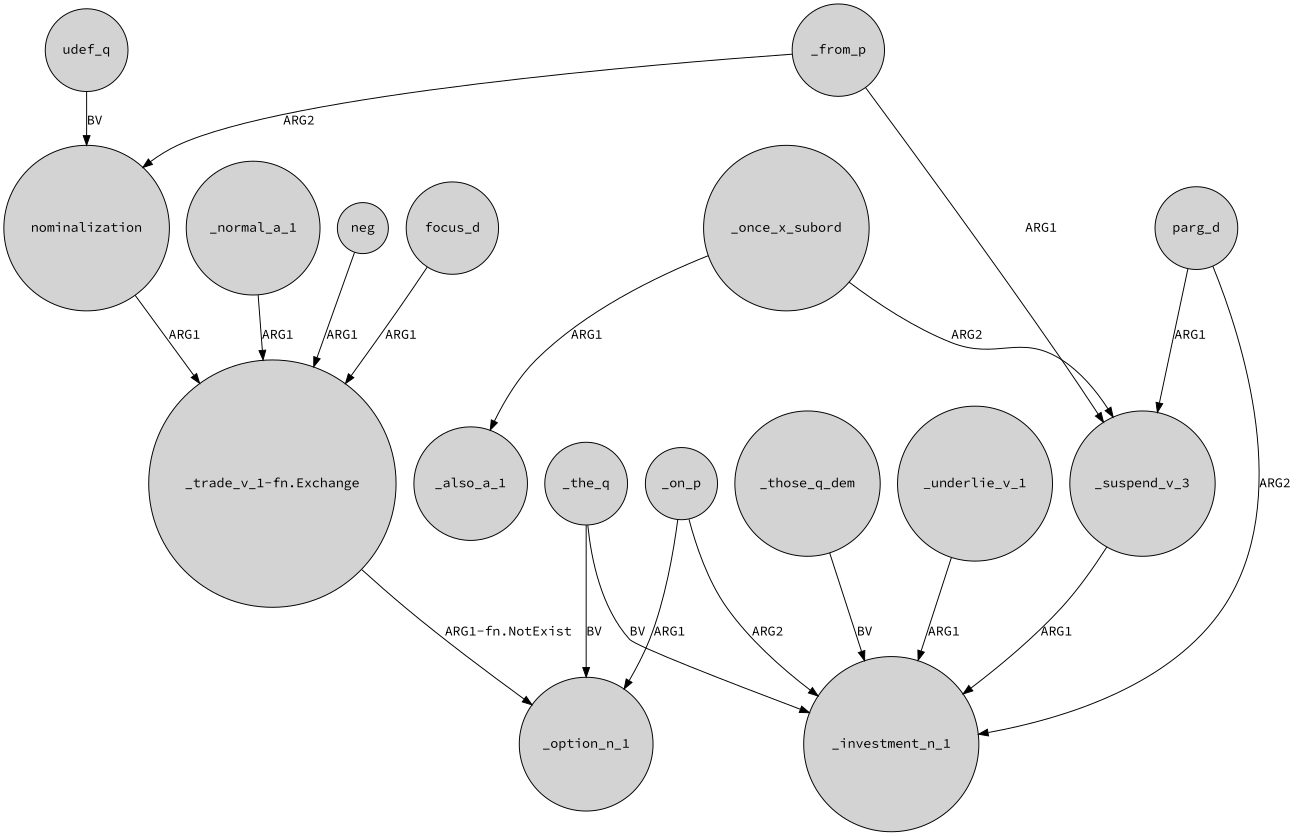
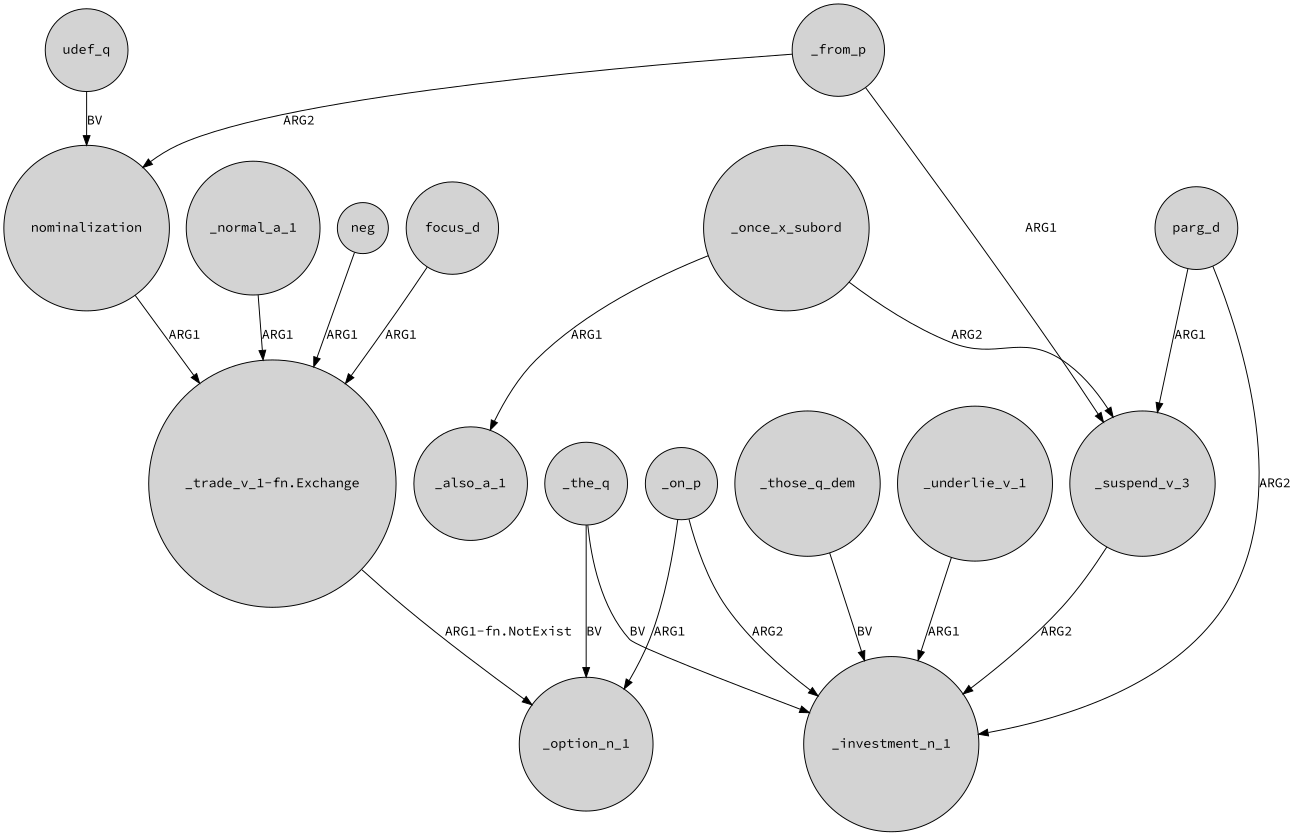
  digraph {
    fontname="Source Code Pro"
    node [fontname="Source Code Pro" shape=circle style=filled]
    edge [fontname="Source Code Pro"]
    n1 [label=_suspend_v_3]
    _investment_n_1
    _from_p
    nominalization
    "_trade_v_1-fn.Exchange"
    parg_d
    _the_q
    _option_n_1
    _on_p
    _normal_a_1
    neg
    _those_q_dem
    _once_x_subord
    _also_a_1
    udef_q
    focus_d
    _underlie_v_1
-   n1 -> _investment_n_1 [label=ARG1]
+   n1 -> _investment_n_1 [label=ARG2]
    _from_p -> n1 [label=ARG1]
    _from_p -> nominalization [label=ARG2]
    nominalization -> "_trade_v_1-fn.Exchange" [label=ARG1]
    "_trade_v_1-fn.Exchange" -> _option_n_1 [label="ARG1-fn.NotExist"]
    parg_d -> n1 [label=ARG1]
    parg_d -> _investment_n_1 [label=ARG2]
    _the_q -> _investment_n_1 [label=BV]
    _the_q -> _option_n_1 [label=BV]
    _on_p -> _investment_n_1 [label=ARG2]
    _on_p -> _option_n_1 [label=ARG1]
    _normal_a_1 -> "_trade_v_1-fn.Exchange" [label=ARG1]
    neg -> "_trade_v_1-fn.Exchange" [label=ARG1]
    _those_q_dem -> _investment_n_1 [label=BV]
    _once_x_subord -> n1 [label=ARG2]
    _once_x_subord -> _also_a_1 [label=ARG1]
    udef_q -> nominalization [label=BV]
    focus_d -> "_trade_v_1-fn.Exchange" [label=ARG1]
    _underlie_v_1 -> _investment_n_1 [label=ARG1]
  }
